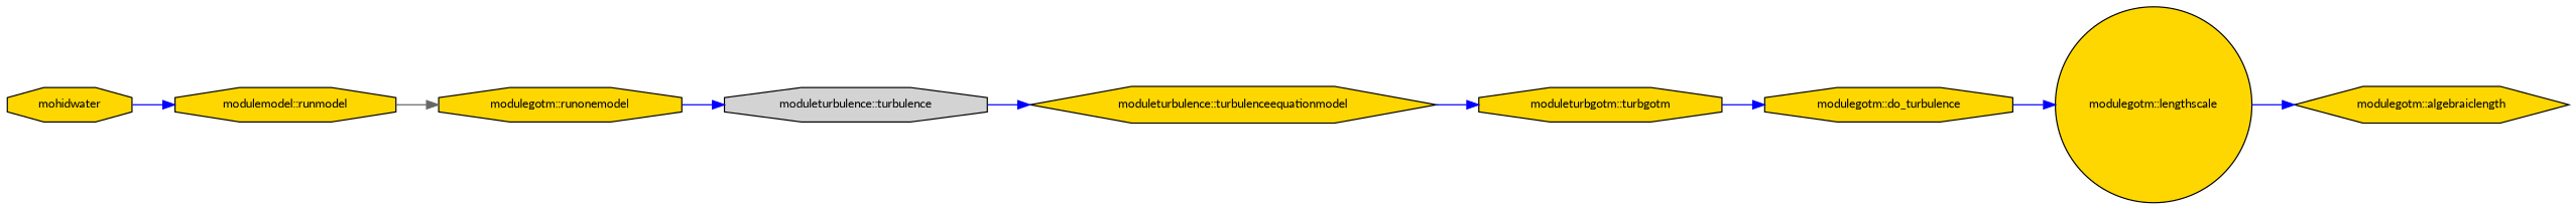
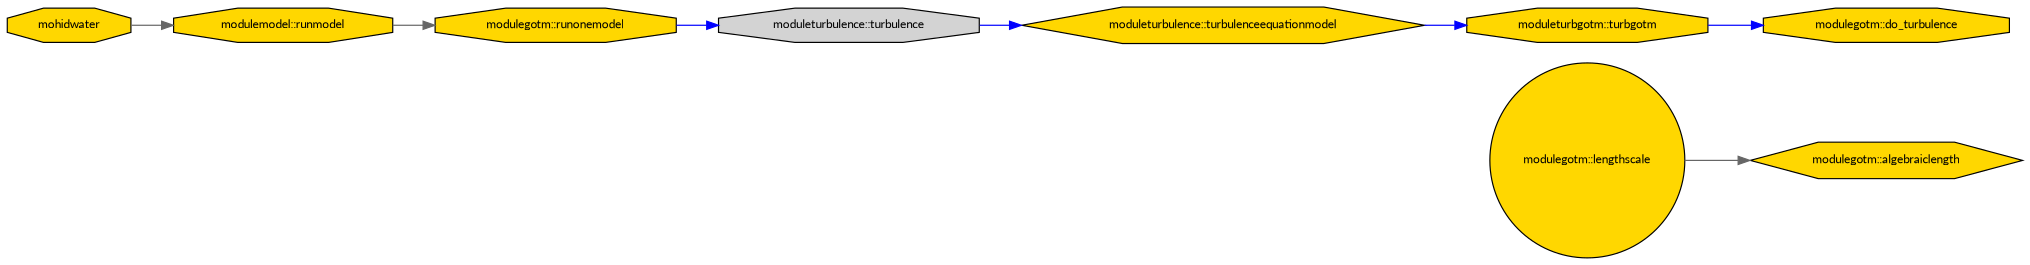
  digraph {
    fontname=Lato
    rankdir=RL
    node [color=black fillcolor=gold fontname=Lato fontsize=10 shape=octagon style=filled]
    edge [color=blue dir=back fontname=Lato fontsize=10 labelfontname=Helvetica labelfontsize=10 style=solid]
    n1 [fontcolor=black height=0.2 label="modulegotm::algebraiclength" shape=hexagon width=0.4]
    n2 [height=0.2 label="modulegotm::lengthscale" shape=circle width=0.4]
    n3 [height=0.2 label="modulegotm::do_turbulence" width=0.4]
    n4 [height=0.2 label="moduleturbgotm::turbgotm" width=0.4]
    n5 [height=0.2 label="moduleturbulence::turbulenceequationmodel" shape=hexagon width=0.4]
    n6 [fillcolor=lightgrey height=0.2 label="moduleturbulence::turbulence" width=0.4]
    n7 [height=0.2 label="modulegotm::runonemodel" width=0.4]
    n8 [height=0.2 label="modulemodel::runmodel" width=0.4]
    n9 [height=0.2 label=mohidwater width=0.4]
-   n1 -> n2
-   n2 -> n3
+   n1 -> n2 [color=gray40]
    n3 -> n4
    n4 -> n5
    n5 -> n6
    n6 -> n7
    n7 -> n8 [color=gray40]
-   n8 -> n9
+   n8 -> n9 [color=gray40]
  }
